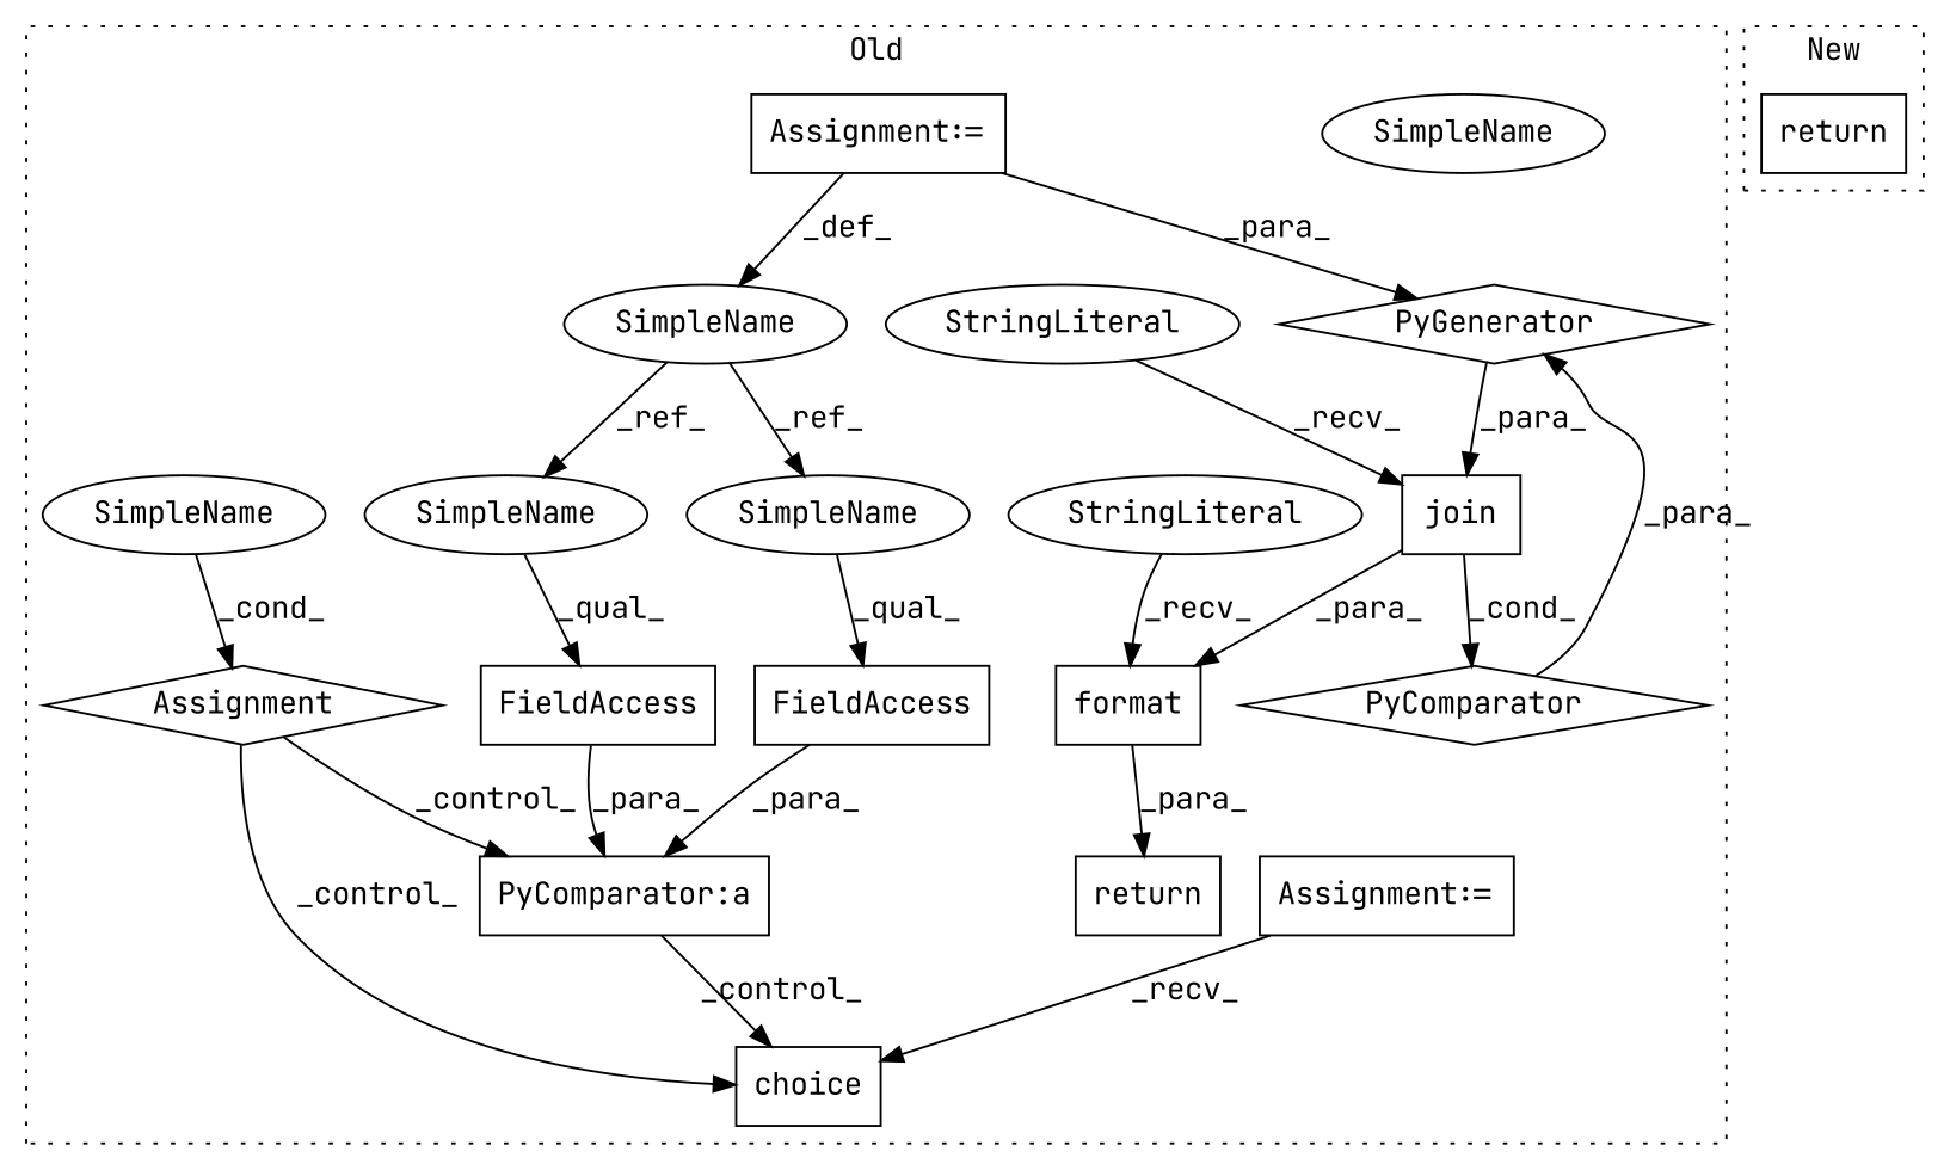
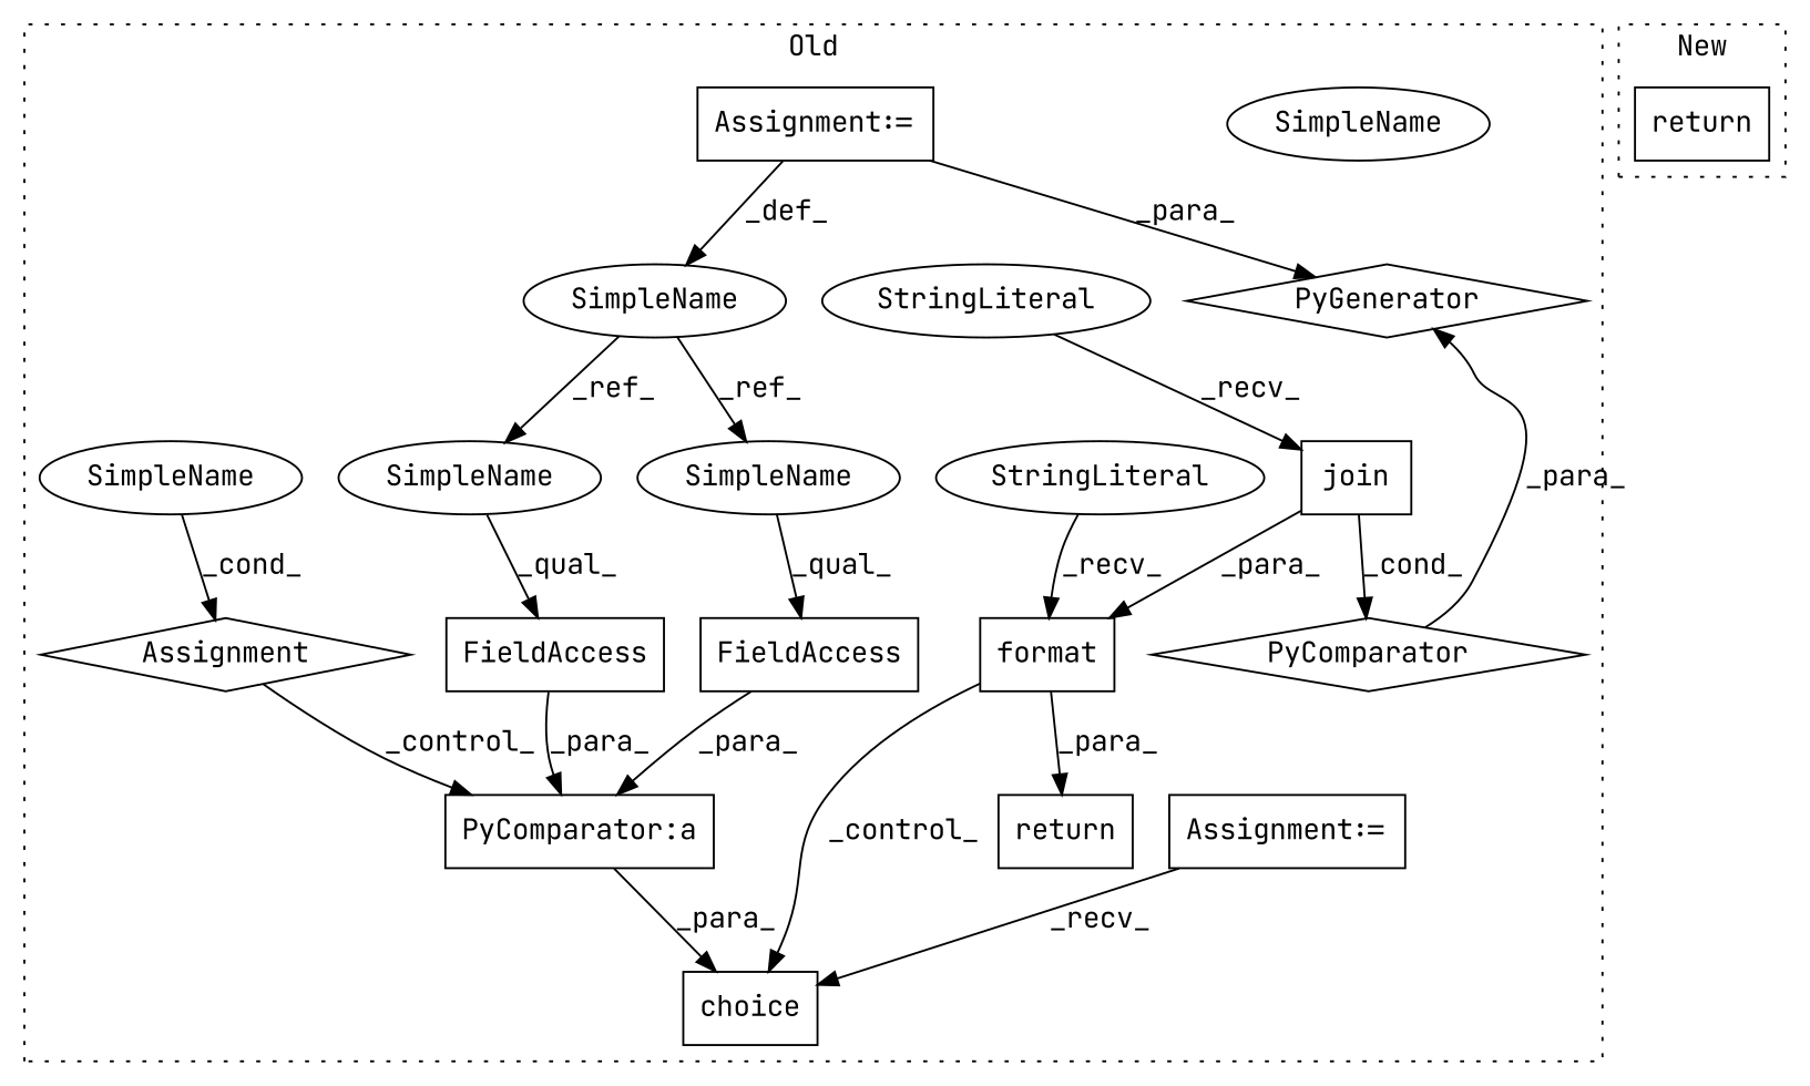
  digraph {
    fontname="JetBrains Mono"
    node [a=42 fontname="JetBrains Mono" l=6 s=375 shape=box]
    edge [fontname="JetBrains Mono"]
    n1 [a=32 l="7,1" label=choice s="271,316"]
    n2 [a=41 l=7 label=return s=220]
    n3 [a=25 l=24 label=Assignment shape=diamond]
    n4 [l=5 label=SimpleName s=394 shape=ellipse]
    n5 [a=113 l=24 label=PyComparator shape=diamond]
    n6 [a=32 l="14,-3" label=join s="250,405"]
    n7 [a=45 l=2 label=StringLiteral s=247 shape=ellipse]
    n8 [a=7 label="Assignment:=" s=189]
    n9 [a=7 label="Assignment:=" s=208]
    n10 [a=27 l=3 label="PyComparator:a" s=300]
    n11 [a=22 l=22 label=FieldAccess s=278]
    n12 [label=SimpleName s=208 shape=ellipse]
    n13 [a=22 l=13 label=FieldAccess s=303]
    n14 [a=32 l="7,1" label=format s="240,402"]
    n15 [a=107 l=141 label=PyGenerator s=264 shape=diamond]
    n16 [a=45 l=12 label=StringLiteral s=227 shape=ellipse]
    n17 [label=SimpleName s=278 shape=ellipse]
    n18 [label=SimpleName s=303 shape=ellipse]
    n19 [l=5 label=SimpleName s=394 shape=ellipse]
    n20 [a=41 l=8 label=return s=160]
    subgraph cluster_1 {
      label=Old
      style=dotted
      n1
      n2
      n3
      n4
      n5
      n6
      n7
      n8
      n9
      n10
      n11
      n12
      n13
      n14
      n15
      n16
      n17
      n18
      n19
    }
    subgraph cluster_2 {
      label=New
      style=dotted
      n20
    }
-   n3 -> n1 [label=_control_]
+   n14 -> n1 [label=_control_]
    n3 -> n10 [label=_control_]
    n5 -> n15 [label=_para_]
    n6 -> n5 [label=_cond_]
    n6 -> n14 [label=_para_]
    n7 -> n6 [label=_recv_]
    n8 -> n1 [label=_recv_]
    n9 -> n12 [label=_def_]
    n9 -> n15 [label=_para_]
-   n10 -> n1 [label=_control_]
+   n10 -> n1 [label=_para_]
    n11 -> n10 [label=_para_]
    n12 -> n17 [label=_ref_]
    n12 -> n18 [label=_ref_]
    n13 -> n10 [label=_para_]
    n14 -> n2 [label=_para_]
-   n15 -> n6 [label=_para_]
    n16 -> n14 [label=_recv_]
    n17 -> n11 [label=_qual_]
    n18 -> n13 [label=_qual_]
    n19 -> n3 [label=_cond_]
  }
